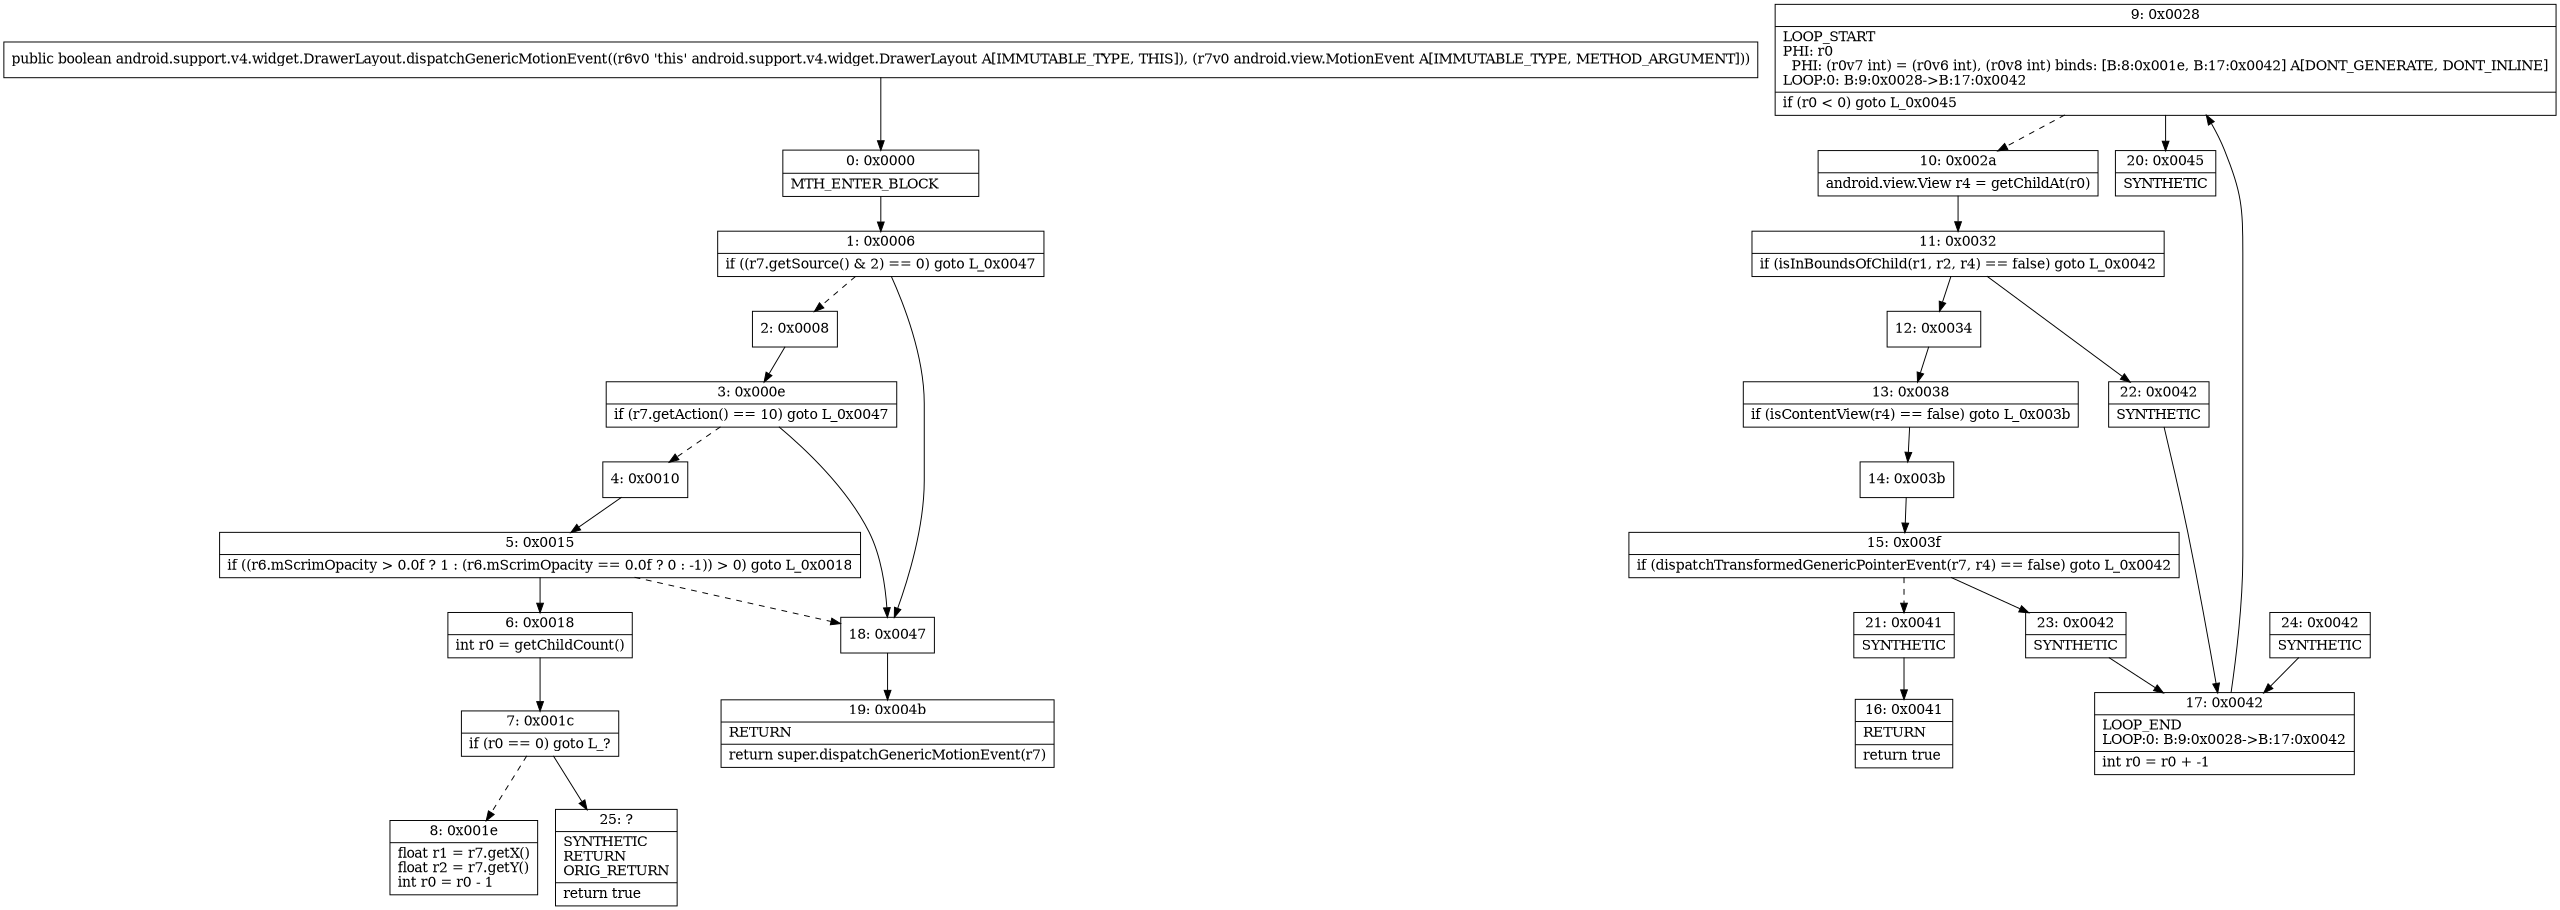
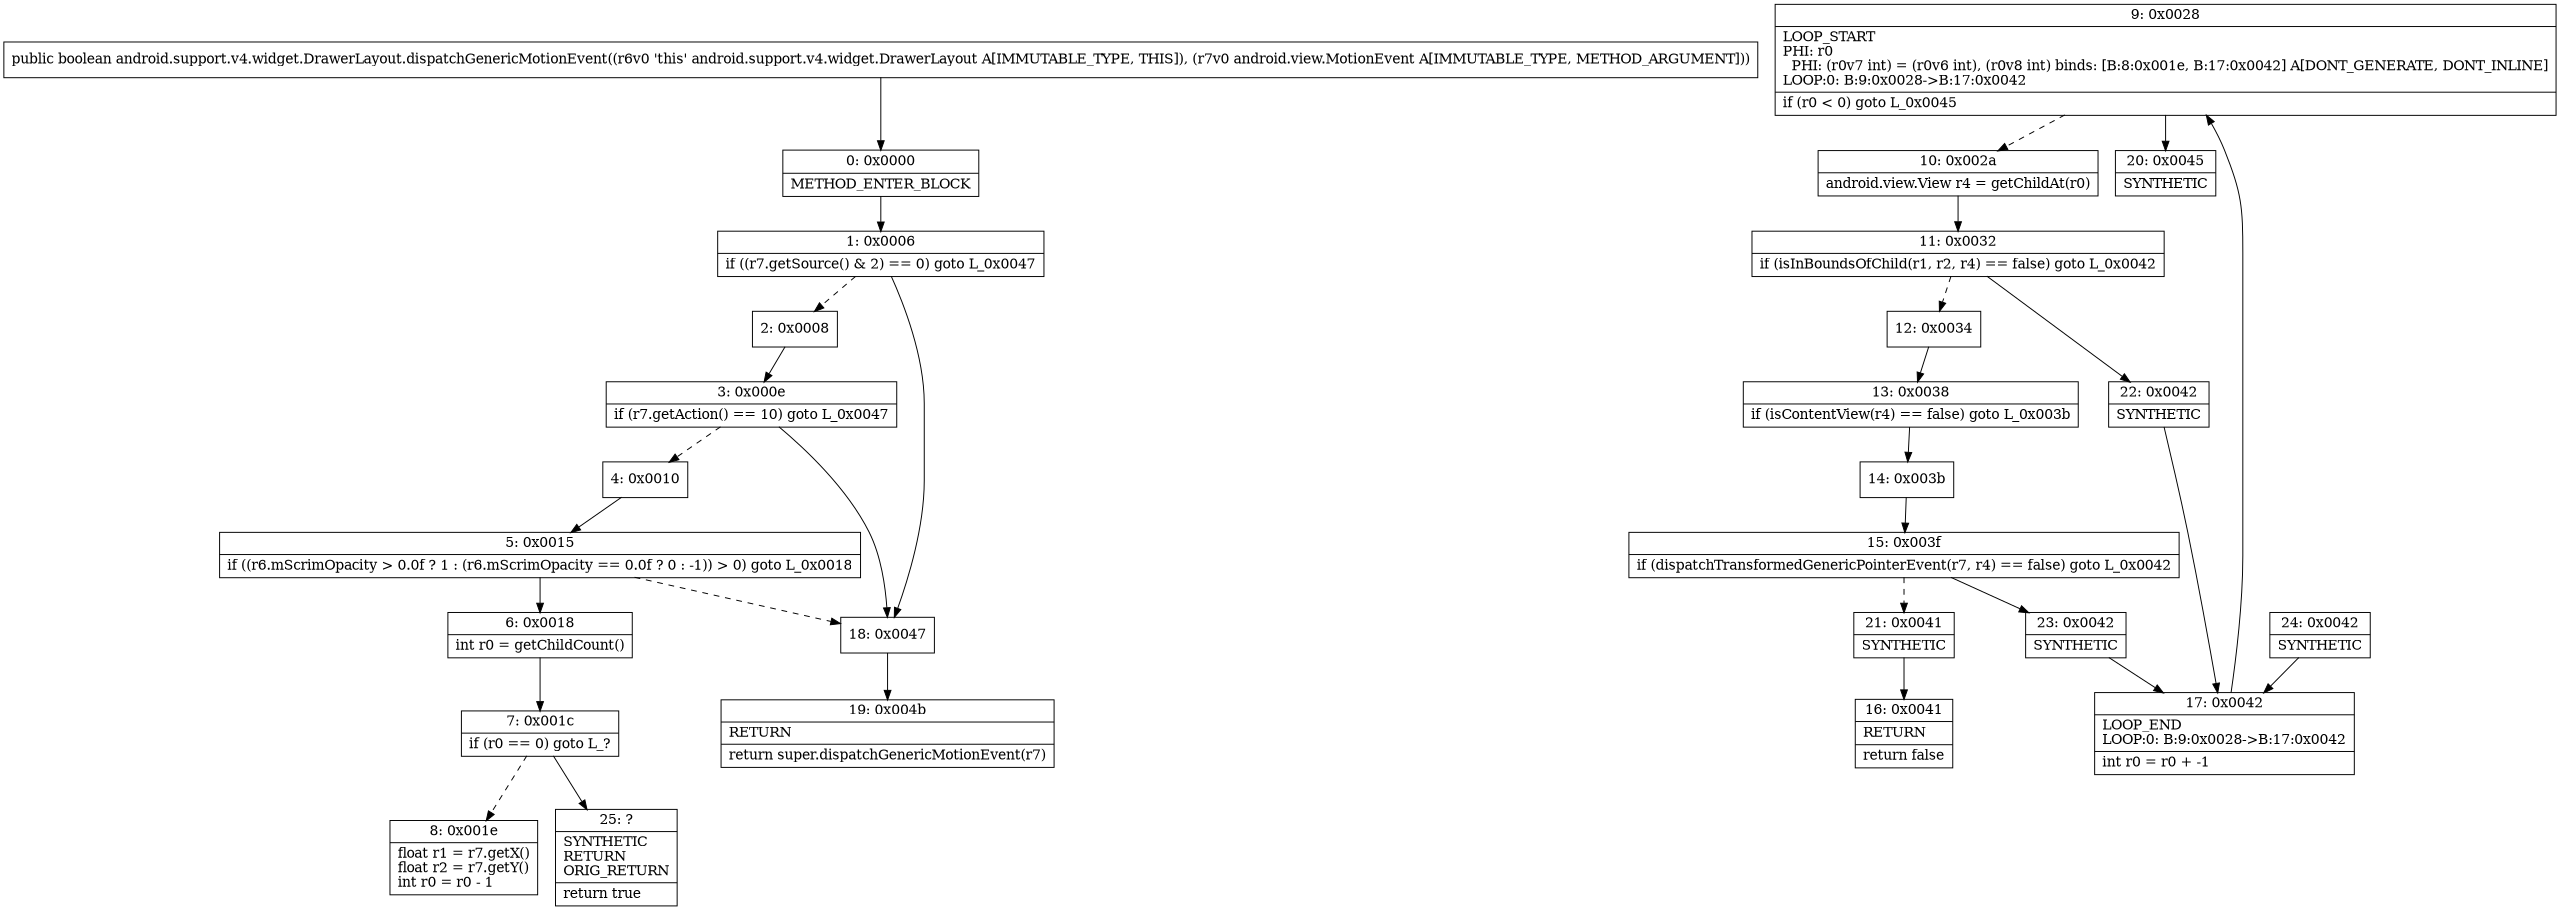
  digraph {
    node [shape=record]
-   n1 [label="{0\:\ 0x0000|MTH_ENTER_BLOCK\l}"]
+   n1 [label="{0\:\ 0x0000|METHOD_ENTER_BLOCK\l}"]
    n2 [label="{1\:\ 0x0006|if ((r7.getSource() & 2) == 0) goto L_0x0047\l}"]
    n3 [label="{2\:\ 0x0008}"]
    n4 [label="{18\:\ 0x0047}"]
    n5 [label="{3\:\ 0x000e|if (r7.getAction() == 10) goto L_0x0047\l}"]
    n6 [label="{19\:\ 0x004b|RETURN\l|return super.dispatchGenericMotionEvent(r7)\l}"]
    n7 [label="{4\:\ 0x0010}"]
    n8 [label="{5\:\ 0x0015|if ((r6.mScrimOpacity \> 0.0f ? 1 : (r6.mScrimOpacity == 0.0f ? 0 : \-1)) \> 0) goto L_0x0018\l}"]
    n9 [label="{6\:\ 0x0018|int r0 = getChildCount()\l}"]
    n10 [label="{7\:\ 0x001c|if (r0 == 0) goto L_?\l}"]
    n11 [label="{8\:\ 0x001e|float r1 = r7.getX()\lfloat r2 = r7.getY()\lint r0 = r0 \- 1\l}"]
    n12 [label="{25\:\ ?|SYNTHETIC\lRETURN\lORIG_RETURN\l|return true\l}"]
    n13 [label="{9\:\ 0x0028|LOOP_START\lPHI: r0 \l  PHI: (r0v7 int) = (r0v6 int), (r0v8 int) binds: [B:8:0x001e, B:17:0x0042] A[DONT_GENERATE, DONT_INLINE]\lLOOP:0: B:9:0x0028\-\>B:17:0x0042\l|if (r0 \< 0) goto L_0x0045\l}"]
    n14 [label="{10\:\ 0x002a|android.view.View r4 = getChildAt(r0)\l}"]
    n15 [label="{20\:\ 0x0045|SYNTHETIC\l}"]
    n16 [label="{11\:\ 0x0032|if (isInBoundsOfChild(r1, r2, r4) == false) goto L_0x0042\l}"]
    n17 [label="{12\:\ 0x0034}"]
    n18 [label="{22\:\ 0x0042|SYNTHETIC\l}"]
    n19 [label="{13\:\ 0x0038|if (isContentView(r4) == false) goto L_0x003b\l}"]
    n20 [label="{17\:\ 0x0042|LOOP_END\lLOOP:0: B:9:0x0028\-\>B:17:0x0042\l|int r0 = r0 + \-1\l}"]
    n21 [label="{14\:\ 0x003b}"]
    n22 [label="{15\:\ 0x003f|if (dispatchTransformedGenericPointerEvent(r7, r4) == false) goto L_0x0042\l}"]
    n23 [label="{24\:\ 0x0042|SYNTHETIC\l}"]
    n24 [label="{21\:\ 0x0041|SYNTHETIC\l}"]
    n25 [label="{23\:\ 0x0042|SYNTHETIC\l}"]
-   n26 [label="{16\:\ 0x0041|RETURN\l|return true\l}"]
+   n26 [label="{16\:\ 0x0041|RETURN\l|return false\l}"]
    n27 [label="{public boolean android.support.v4.widget.DrawerLayout.dispatchGenericMotionEvent((r6v0 'this' android.support.v4.widget.DrawerLayout A[IMMUTABLE_TYPE, THIS]), (r7v0 android.view.MotionEvent A[IMMUTABLE_TYPE, METHOD_ARGUMENT])) }"]
    n1 -> n2
    n2 -> n3 [style=dashed]
    n2 -> n4
    n3 -> n5
    n4 -> n6
    n5 -> n4
    n5 -> n7 [style=dashed]
    n7 -> n8
    n8 -> n4 [style=dashed]
    n8 -> n9
    n9 -> n10
    n10 -> n11 [style=dashed]
    n10 -> n12
    n13 -> n14 [style=dashed]
    n13 -> n15
    n14 -> n16
-   n16 -> n17 [style=solid]
+   n16 -> n17 [style=dashed]
    n16 -> n18
    n17 -> n19
    n18 -> n20
    n19 -> n21
    n20 -> n13
    n21 -> n22
    n22 -> n24 [style=dashed]
    n22 -> n25
    n23 -> n20
    n24 -> n26
    n25 -> n20
    n27 -> n1
  }
